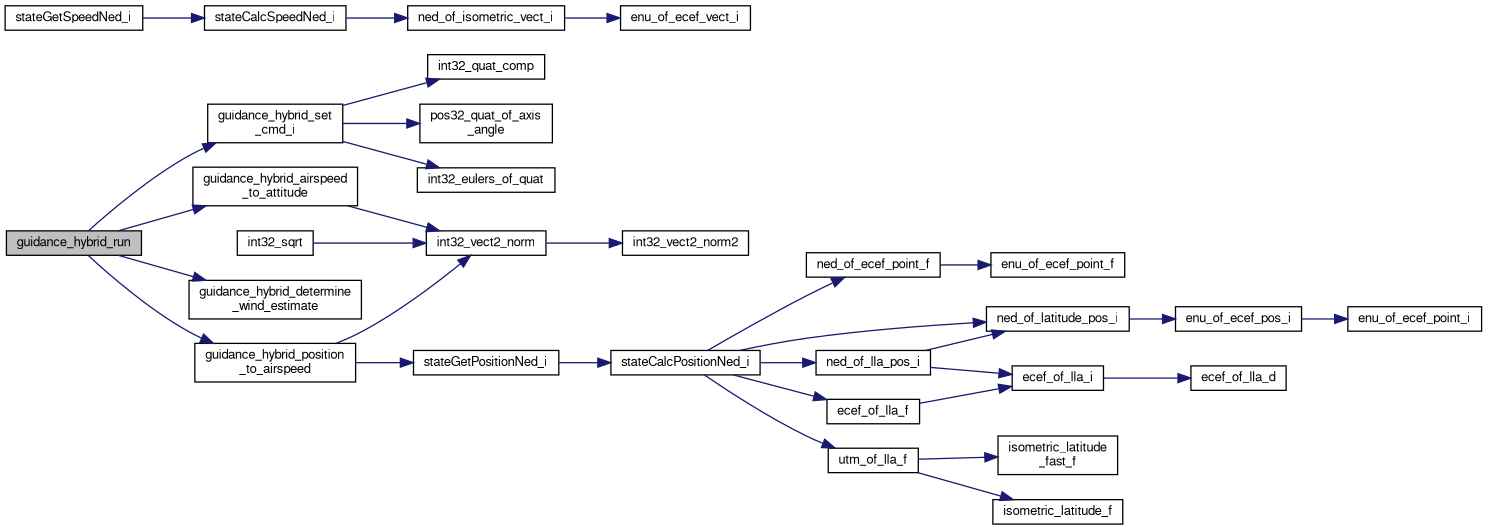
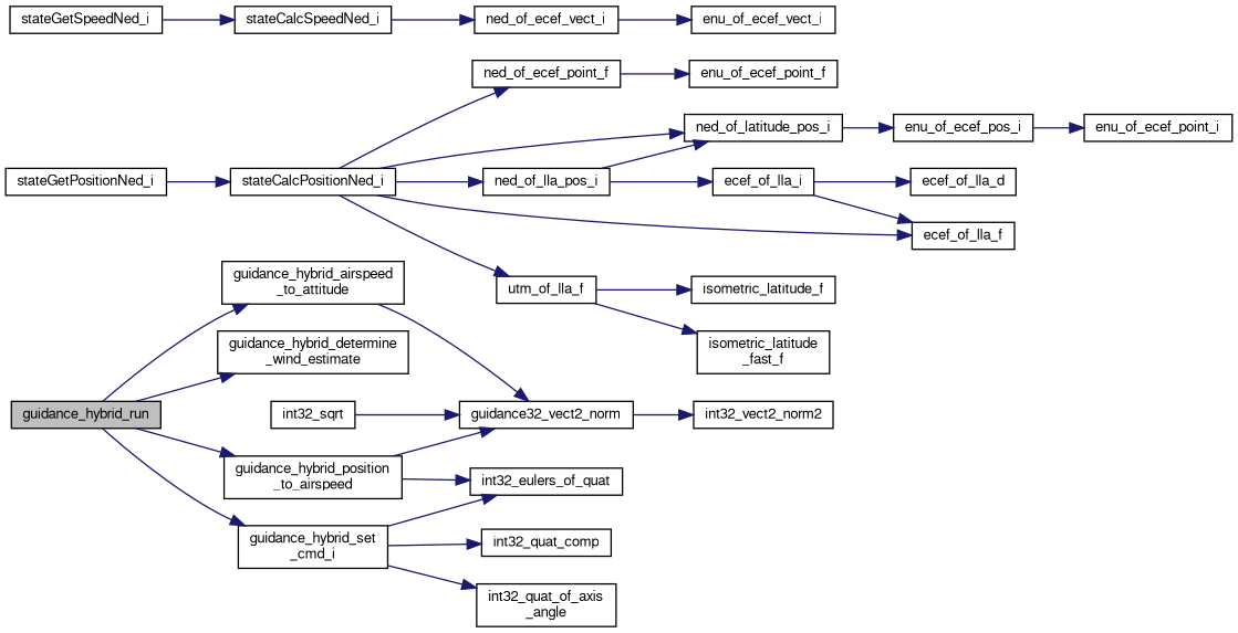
  digraph {
    rankdir=LR
    node [color=black fillcolor=white fontname=FreeSans fontsize=10 shape=record style=filled]
    edge [color=midnightblue fontname=FreeSans fontsize=10 labelfontname=FreeSans labelfontsize=10 style=solid]
    n1 [fillcolor=grey75 fontcolor=black height=0.2 label=guidance_hybrid_run width=0.4]
    n2 [height=0.2 label="guidance_hybrid_airspeed\l_to_attitude" width=0.4]
    n3 [height=0.2 label="guidance_hybrid_determine\l_wind_estimate" width=0.4]
    n4 [height=0.2 label="guidance_hybrid_position\l_to_airspeed" width=0.4]
    n5 [height=0.2 label="guidance_hybrid_set\l_cmd_i" width=0.4]
-   n6 [height=0.2 label=int32_vect2_norm width=0.4]
+   n6 [height=0.2 label=guidance32_vect2_norm width=0.4]
    n7 [height=0.2 label=stateGetPositionNed_i width=0.4]
    n8 [height=0.2 label=int32_eulers_of_quat width=0.4]
    n9 [height=0.2 label=int32_quat_comp width=0.4]
-   n10 [height=0.2 label="pos32_quat_of_axis\l_angle" width=0.4]
+   n10 [height=0.2 label="int32_quat_of_axis\l_angle" width=0.4]
    n11 [height=0.2 label=int32_vect2_norm2 width=0.4]
    n12 [height=0.2 label=int32_sqrt width=0.4]
    n13 [height=0.2 label=stateGetSpeedNed_i width=0.4]
    n14 [height=0.2 label=stateCalcSpeedNed_i width=0.4]
-   n15 [height=0.2 label=ned_of_isometric_vect_i width=0.4]
+   n15 [height=0.2 label=ned_of_ecef_vect_i width=0.4]
    n16 [height=0.2 label=enu_of_ecef_vect_i width=0.4]
    n17 [height=0.2 label=stateCalcPositionNed_i width=0.4]
    n18 [height=0.2 label=ned_of_latitude_pos_i width=0.4]
    n19 [height=0.2 label=ned_of_ecef_point_f width=0.4]
    n20 [height=0.2 label=ecef_of_lla_f width=0.4]
    n21 [height=0.2 label=ned_of_lla_pos_i width=0.4]
    n22 [height=0.2 label=utm_of_lla_f width=0.4]
    n23 [height=0.2 label=enu_of_ecef_pos_i width=0.4]
    n24 [height=0.2 label=enu_of_ecef_point_f width=0.4]
    n25 [height=0.2 label=ecef_of_lla_i width=0.4]
    n26 [height=0.2 label=isometric_latitude_f width=0.4]
    n27 [height=0.2 label="isometric_latitude\l_fast_f" width=0.4]
    n28 [height=0.2 label=enu_of_ecef_point_i width=0.4]
    n29 [height=0.2 label=ecef_of_lla_d width=0.4]
    n1 -> n2
    n1 -> n3
    n1 -> n4
    n1 -> n5
    n2 -> n6
    n4 -> n6
-   n4 -> n7
+   n4 -> n8
    n5 -> n8
    n5 -> n9
    n5 -> n10
    n6 -> n11
    n7 -> n17
    n12 -> n6
    n13 -> n14
    n14 -> n15
    n15 -> n16
    n17 -> n18
    n17 -> n19
    n17 -> n20
    n17 -> n21
    n17 -> n22
    n18 -> n23
    n19 -> n24
    n21 -> n18
    n21 -> n25
    n22 -> n26
    n22 -> n27
    n23 -> n28
-   n20 -> n25
+   n25 -> n20
    n25 -> n29
  }
